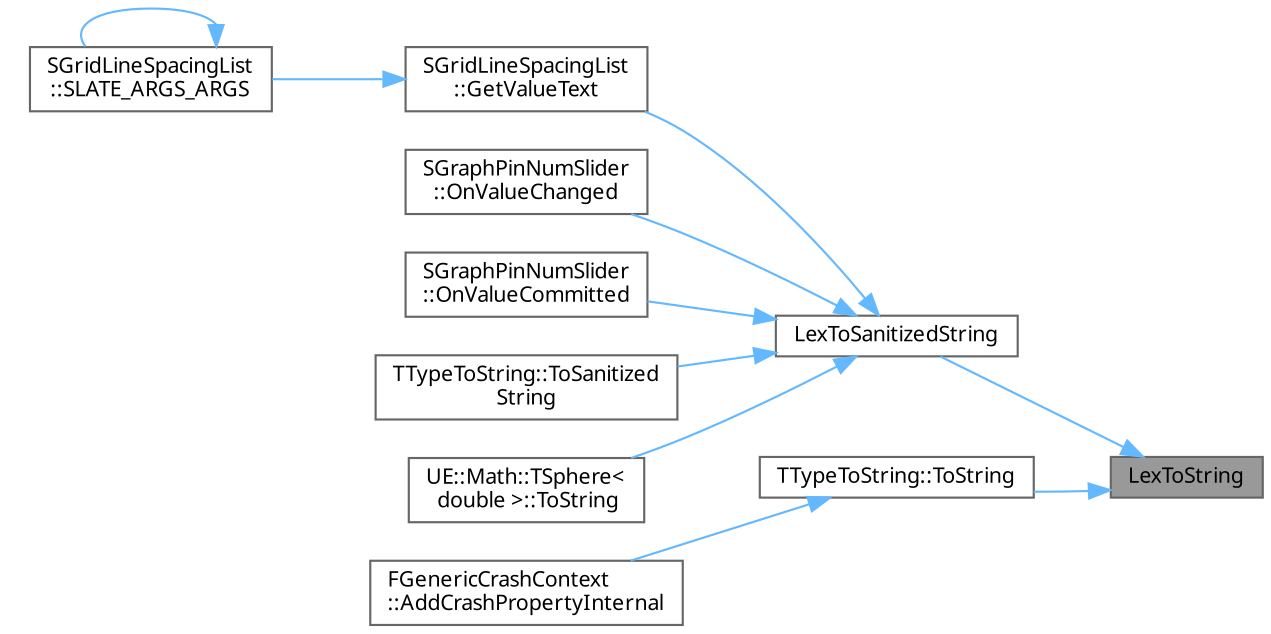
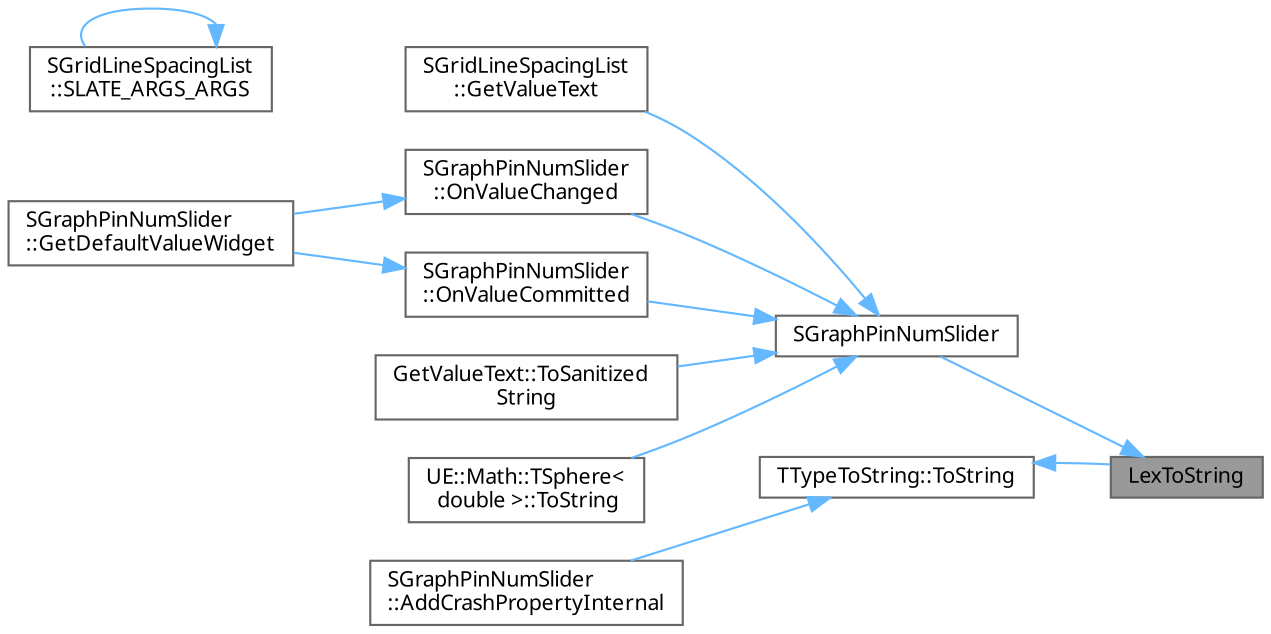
  digraph {
    fontname="Noto Sans"
    rankdir=RL
    node [color=grey40 fillcolor=white fontname="Noto Sans" fontsize=10 shape=box style=filled]
    edge [color=steelblue1 dir=back fontname="Noto Sans" fontsize=10 labelfontname=Helvetica labelfontsize=10 style=solid]
    n1 [color=gray40 fillcolor=grey60 fontcolor=black height=0.2 label=LexToString width=0.4]
-   n2 [height=0.2 label=LexToSanitizedString width=0.4]
+   n2 [height=0.2 label=SGraphPinNumSlider width=0.4]
    n3 [height=0.2 label="TTypeToString::ToString" width=0.4]
    n4 [height=0.2 label="SGridLineSpacingList\l::GetValueText" width=0.4]
    n5 [height=0.2 label="SGraphPinNumSlider\l::OnValueChanged" width=0.4]
    n6 [height=0.2 label="SGraphPinNumSlider\l::OnValueCommitted" width=0.4]
-   n7 [height=0.2 label="TTypeToString::ToSanitized\lString" width=0.4]
+   n7 [height=0.2 label="GetValueText::ToSanitized\lString" width=0.4]
    n8 [height=0.2 label="UE::Math::TSphere\<\l double \>::ToString" width=0.4]
-   n9 [height=0.2 label="FGenericCrashContext\l::AddCrashPropertyInternal" width=0.4]
+   n9 [height=0.2 label="SGraphPinNumSlider\l::AddCrashPropertyInternal" width=0.4]
    n10 [height=0.2 label="SGridLineSpacingList\l::SLATE_ARGS_ARGS" width=0.4]
+   n11 [height=0.2 label="SGraphPinNumSlider\l::GetDefaultValueWidget" width=0.4]
    n1 -> n2
-   n1 -> n3
+   n3 -> n1
    n2 -> n4
    n2 -> n5
    n2 -> n6
    n2 -> n7
    n2 -> n8
    n3 -> n9
-   n4 -> n10
+   n5 -> n11
+   n6 -> n11
    n10 -> n10
  }
